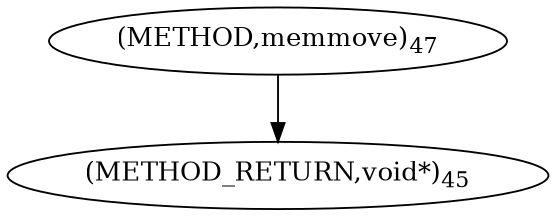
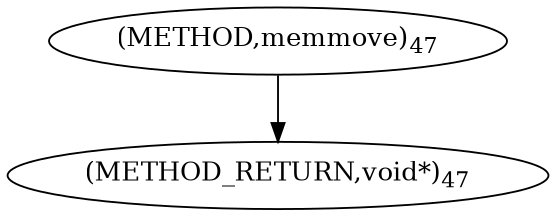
  digraph {
    n1 [label=<(METHOD,memmove)<SUB>47</SUB>>]
-   n2 [label=<(METHOD_RETURN,void*)<SUB>45</SUB>>]
+   n2 [label=<(METHOD_RETURN,void*)<SUB>47</SUB>>]
    n1 -> n2
  }
